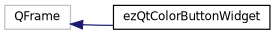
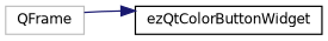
  digraph {
    rankdir=LR
    fontname="DejaVu Sans"
    node [fillcolor=white fontname="DejaVu Sans" fontsize=10 shape=record style=filled]
    n1 [color=grey75 height=0.2 label=QFrame width=0.4]
    n2 [color=black height=0.2 label=ezQtColorButtonWidget width=0.4]
-   n1 -> n2 [color=midnightblue dir=back fontname="DejaVu Sans" fontsize=10 labelfontname=Helvetica labelfontsize=10 style=solid]
+   n2 -> n1 [color=midnightblue dir=back fontname="DejaVu Sans" fontsize=10 labelfontname=Helvetica labelfontsize=10 style=solid]
  }
